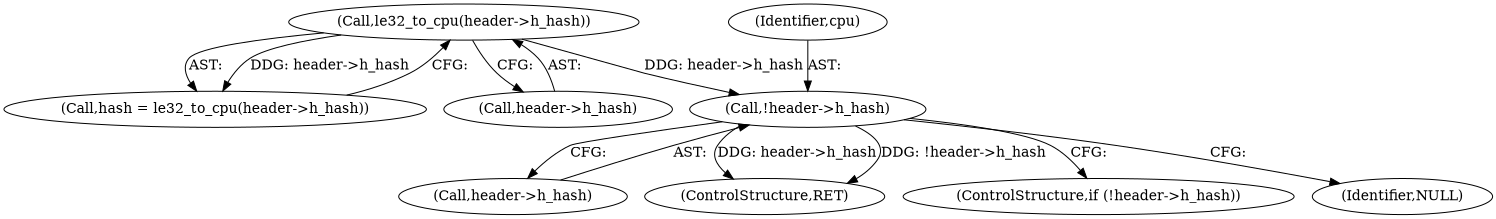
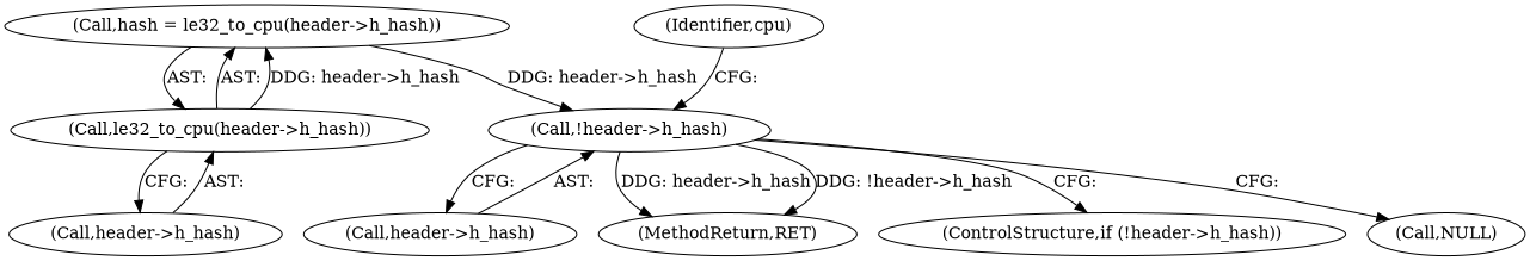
  digraph {
    fontname="DejaVu Serif"
    node [fontname="DejaVu Serif"]
    edge [fontname="DejaVu Serif"]
    n1 [label="(Call,!header->h_hash)"]
    n2 [label="(Call,header->h_hash)"]
-   n3 [label="(ControlStructure,RET)"]
+   n3 [label="(MethodReturn,RET)"]
    n4 [label="(ControlStructure,if (!header->h_hash))"]
-   n5 [label="(Identifier,NULL)"]
+   n5 [label="(Call,NULL)"]
    n6 [label="(Call,le32_to_cpu(header->h_hash))"]
    n7 [label="(Call,hash = le32_to_cpu(header->h_hash))"]
    n8 [label="(Call,header->h_hash)"]
    n9 [label="(Identifier,cpu)"]
    n1 -> n2 [label="CFG: "]
    n1 -> n3 [label="DDG: header->h_hash"]
    n1 -> n3 [label="DDG: !header->h_hash"]
    n1 -> n4 [label="CFG: "]
    n1 -> n5 [label="CFG: "]
    n2 -> n1 [label="AST: "]
-   n6 -> n1 [label="DDG: header->h_hash"]
+   n7 -> n1 [label="DDG: header->h_hash"]
    n6 -> n7 [label="AST: "]
    n6 -> n7 [label="DDG: header->h_hash"]
    n6 -> n8 [label="CFG: "]
-   n7 -> n6 [label="CFG: "]
+   n7 -> n6 [label="AST: "]
    n8 -> n6 [label="AST: "]
-   n9 -> n1 [label="AST: "]
+   n9 -> n1 [label="CFG: "]
  }
